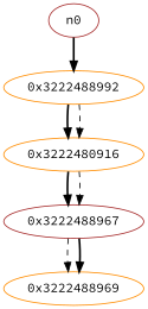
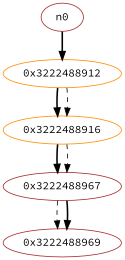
  digraph {
    fontname="Source Code Pro"
    node [color=brown fontname="Source Code Pro"]
    edge [fontname="Source Code Pro" style=bold]
-   n1 [color=darkorange label="0x3222488992"]
-   n2 [color=darkorange label="0x3222480916"]
+   n1 [color=darkorange label="0x3222488912"]
+   n2 [color=darkorange label="0x3222488916"]
    n3 [label="0x3222488967"]
-   n4 [color=darkorange label="0x3222488969"]
+   n4 [label="0x3222488969"]
    n0
    n1 -> n2
    n1 -> n2 [style=dashed]
    n2 -> n3
    n2 -> n3 [style=dashed]
    n3 -> n4 [style=dashed]
    n3 -> n4
    n0 -> n1
  }
